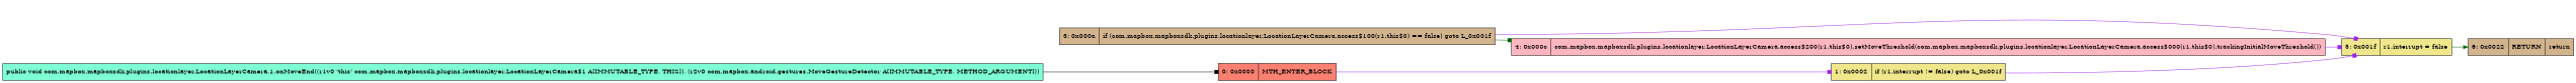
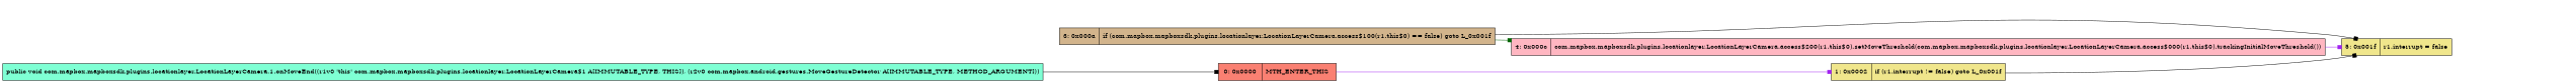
  digraph {
    rankdir=LR
    node [fillcolor=khaki shape=record style=filled]
    edge [arrowhead=box color=purple]
-   n1 [fillcolor=salmon label="{0\:\ 0x0000|MTH_ENTER_BLOCK\l}"]
+   n1 [fillcolor=salmon label="{0\:\ 0x0000|MTH_ENTER_THIS\l}"]
    n2 [label="{1\:\ 0x0002|if (r1.interrupt != false) goto L_0x001f\l}"]
    n3 [label="{5\:\ 0x001f|r1.interrupt = false\l}"]
-   n4 [fillcolor=tan label="{6\:\ 0x0022|RETURN\l|return\l}"]
    n5 [fillcolor=tan label="{3\:\ 0x000a|if (com.mapbox.mapboxsdk.plugins.locationlayer.LocationLayerCamera.access$100(r1.this$0) == false) goto L_0x001f\l}"]
    n6 [fillcolor=lightpink label="{4\:\ 0x000c|com.mapbox.mapboxsdk.plugins.locationlayer.LocationLayerCamera.access$200(r1.this$0).setMoveThreshold(com.mapbox.mapboxsdk.plugins.locationlayer.LocationLayerCamera.access$000(r1.this$0).trackingInitialMoveThreshold())\l}"]
    n7 [fillcolor=aquamarine label="{public void com.mapbox.mapboxsdk.plugins.locationlayer.LocationLayerCamera.1.onMoveEnd((r1v0 'this' com.mapbox.mapboxsdk.plugins.locationlayer.LocationLayerCamera$1 A[IMMUTABLE_TYPE, THIS]), (r2v0 com.mapbox.android.gestures.MoveGestureDetector A[IMMUTABLE_TYPE, METHOD_ARGUMENT])) }"]
    n1 -> n2
-   n2 -> n3
-   n3 -> n4 [arrowhead=normal color=darkgreen]
-   n5 -> n3
+   n2 -> n3 [color=black]
+   n5 -> n3 [color=black]
    n5 -> n6 [color=darkgreen style=solid]
    n6 -> n3
    n7 -> n1 [color=black]
  }
